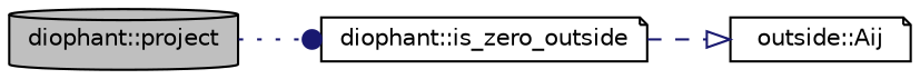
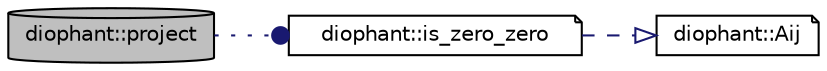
  digraph {
    rankdir=LR
    node [color=black fillcolor=white fontname=Helvetica fontsize=10 shape=note style=filled]
    edge [color=midnightblue fontname=Helvetica fontsize=10 labelfontname=Helvetica labelfontsize=10]
    n1 [fillcolor=grey75 fontcolor=black height=0.2 label="diophant::project" shape=cylinder width=0.4]
-   n2 [height=0.2 label="diophant::is_zero_outside" width=0.4]
-   n3 [height=0.2 label="outside::Aij" width=0.4]
+   n2 [height=0.2 label="diophant::is_zero_zero" width=0.4]
+   n3 [height=0.2 label="diophant::Aij" width=0.4]
    n1 -> n2 [arrowhead=dot style=dotted]
    n2 -> n3 [arrowhead=onormal style=dashed]
  }
